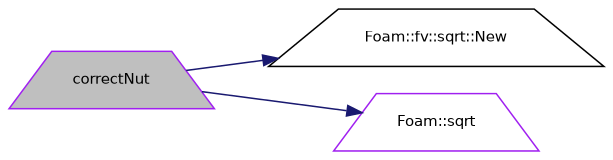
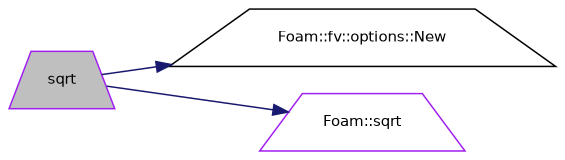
  digraph {
    rankdir=LR
    node [color=purple fontname=Helvetica fontsize=10 shape=trapezium]
    edge [color=midnightblue fontname=Helvetica fontsize=10 labelfontname=Helvetica labelfontsize=10 style=solid]
-   n1 [fillcolor=grey75 fontcolor=black height=0.2 label=correctNut style=filled width=0.4]
-   n2 [color=black height=0.2 label="Foam::fv::sqrt::New" width=0.4]
+   n1 [fillcolor=grey75 fontcolor=black height=0.2 label=sqrt style=filled width=0.4]
+   n2 [color=black height=0.2 label="Foam::fv::options::New" width=0.4]
    n3 [height=0.2 label="Foam::sqrt" width=0.4]
    n1 -> n2
    n1 -> n3
  }
